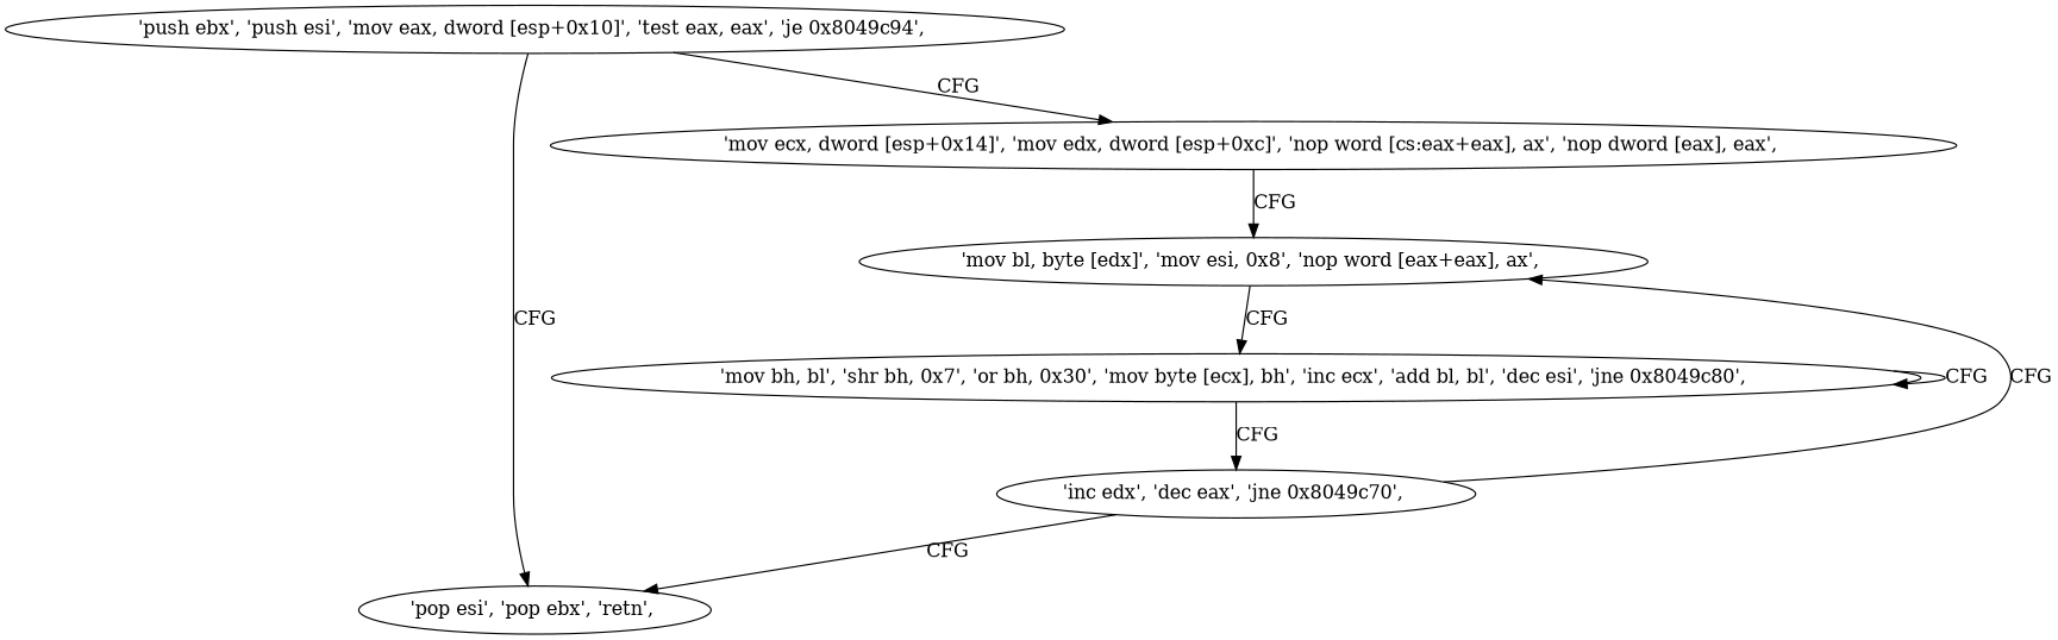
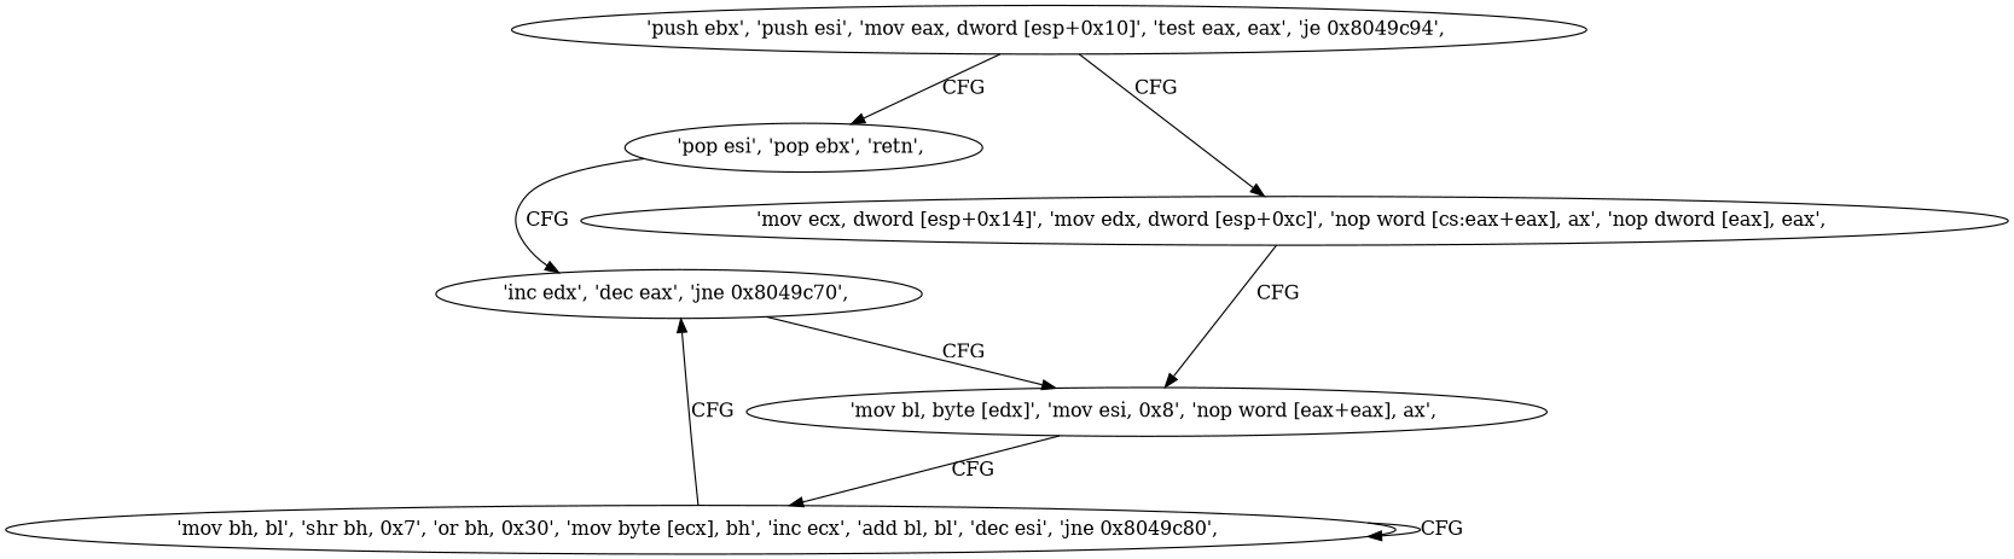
  digraph {
    n1 [label="'push ebx', 'push esi', 'mov eax, dword [esp+0x10]', 'test eax, eax', 'je 0x8049c94', "]
    n2 [label="'pop esi', 'pop ebx', 'retn', "]
    n3 [label="'mov ecx, dword [esp+0x14]', 'mov edx, dword [esp+0xc]', 'nop word [cs:eax+eax], ax', 'nop dword [eax], eax', "]
    n4 [label="'mov bl, byte [edx]', 'mov esi, 0x8', 'nop word [eax+eax], ax', "]
    n5 [label="'mov bh, bl', 'shr bh, 0x7', 'or bh, 0x30', 'mov byte [ecx], bh', 'inc ecx', 'add bl, bl', 'dec esi', 'jne 0x8049c80', "]
    n6 [label="'inc edx', 'dec eax', 'jne 0x8049c70', "]
    n1 -> n2 [label=CFG]
    n1 -> n3 [label=CFG]
    n3 -> n4 [label=CFG]
    n4 -> n5 [label=CFG]
    n5 -> n5 [label=CFG]
    n5 -> n6 [label=CFG]
-   n6 -> n2 [label=CFG]
+   n2 -> n6 [label=CFG]
    n6 -> n4 [label=CFG]
  }
